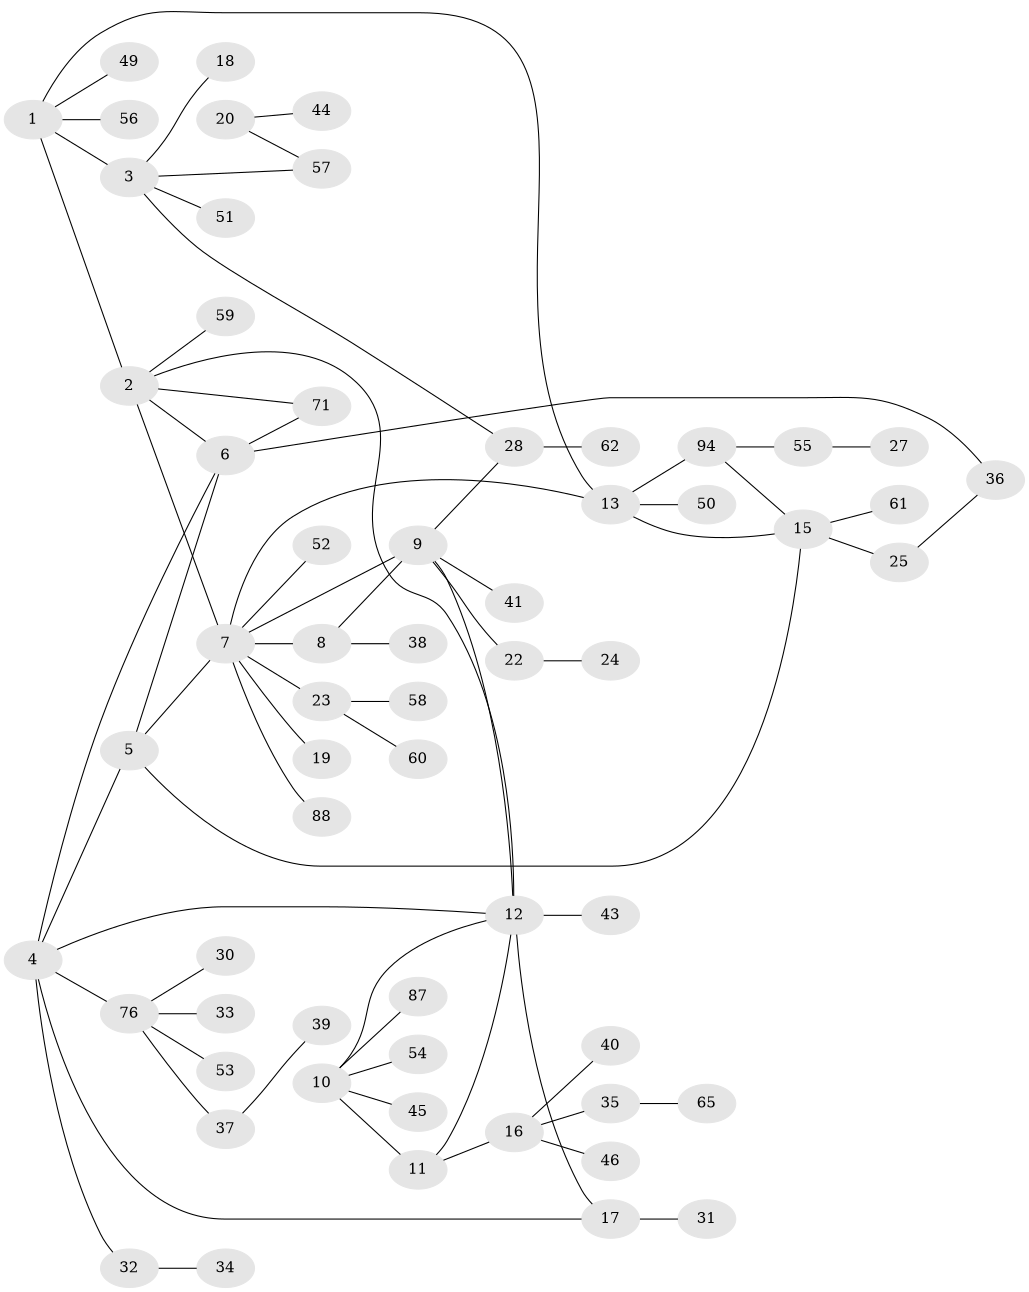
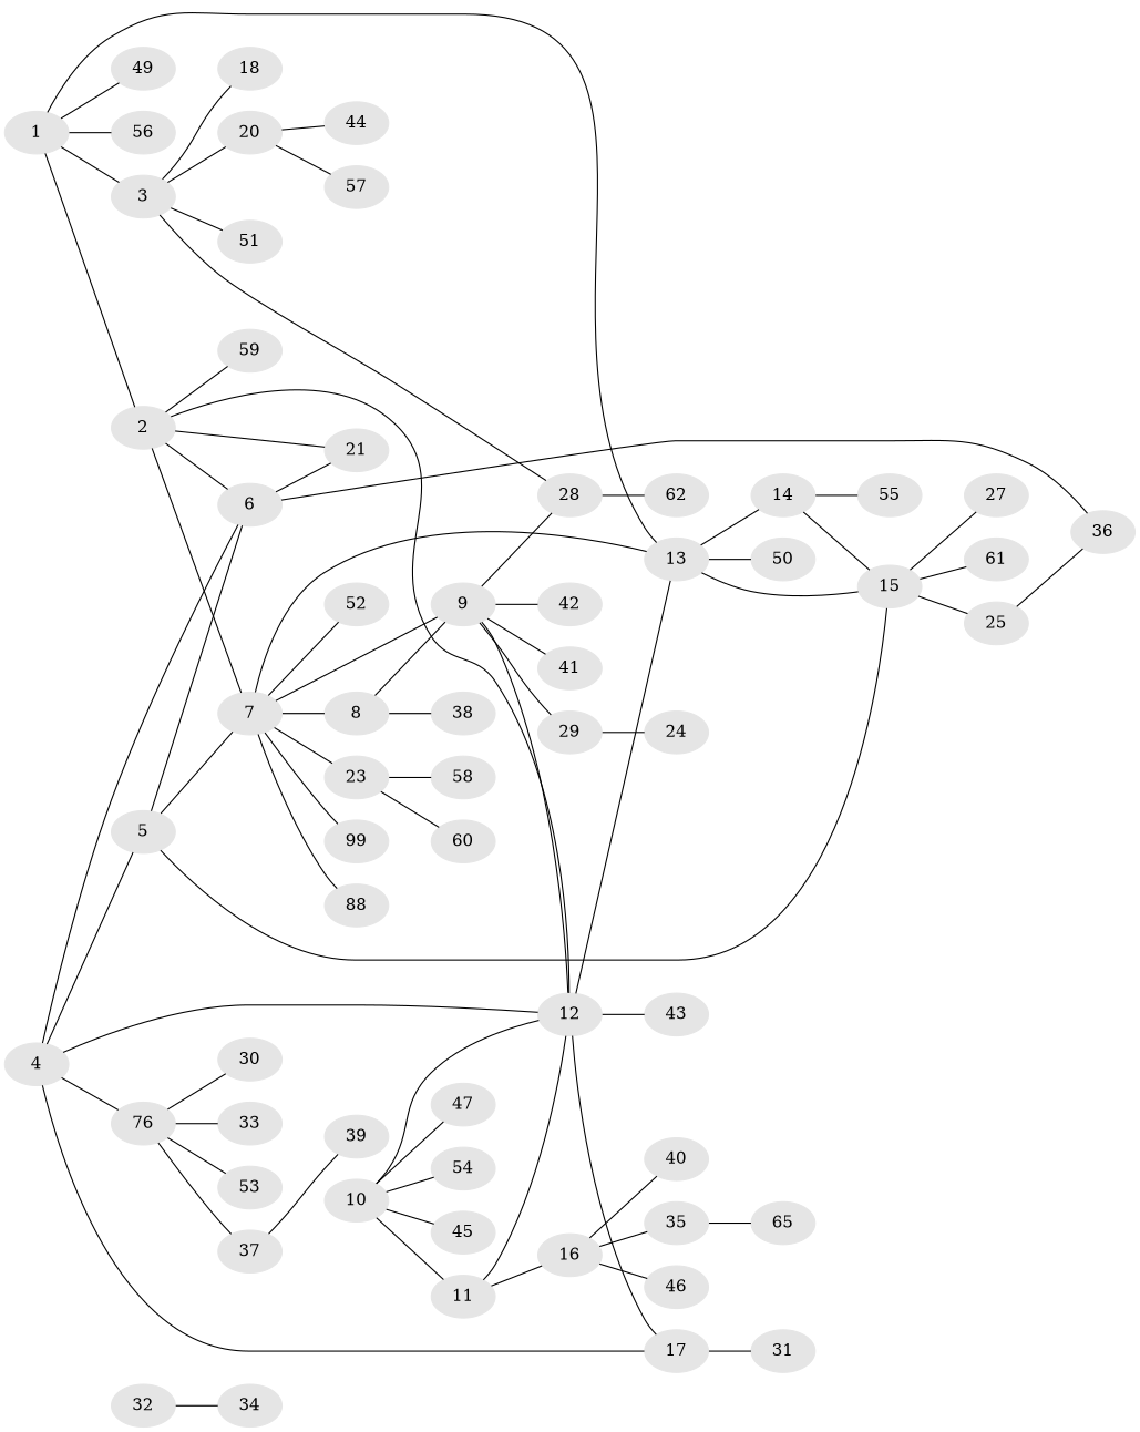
  graph {
    rankdir=LR
    node [color=gray90 style=filled]
    1
    2
    3
    13
    49
    56
    6
    7
    12
-   21 [label=71]
+   21
    59
    18
    20
    28
    51
    15
-   14 [label=94]
+   14
    50
    36
    8
    9
-   19
+   19 [label=99]
    23
    n24 [label=88]
    52
    17
    43
    44
    57
    62
    4
    5
    n33 [label=76]
    32
    31
    30
    33
    37
    53
    34
    25
    27
    61
    38
-   22
+   22 [label=29]
    41
+   42
    58
    60
    24
    10
    11
    45
-   47 [label=87]
+   47
    54
    16
    35
    40
    46
    55
    n61 [label=65]
    39
    1 -- 2
    1 -- 3
    1 -- 13
    1 -- 49
    1 -- 56
    2 -- 6
    2 -- 7
    2 -- 12
    2 -- 21
    2 -- 59
    3 -- 18
-   3 -- 57
+   3 -- 20
    3 -- 28
    3 -- 51
    13 -- 15
    13 -- 14
    13 -- 50
    6 -- 21
    6 -- 36
    7 -- 13
    7 -- 8
    7 -- 9
    7 -- 19
    7 -- 23
    7 -- n24
    7 -- 52
+   12 -- 13
    12 -- 17
    12 -- 43
    20 -- 44
    20 -- 57
    28 -- 62
    15 -- 25
-   55 -- 27
+   15 -- 27
    15 -- 61
    14 -- 15
    14 -- 55
    8 -- 9
    8 -- 38
    9 -- 12
    9 -- 28
    9 -- 22
    9 -- 41
+   9 -- 42
    23 -- 58
    23 -- 60
    17 -- 31
    4 -- 6
    4 -- 12
    4 -- 17
    4 -- 5
    4 -- n33
-   4 -- 32
    5 -- 6
    5 -- 7
    5 -- 15
    n33 -- 30
    n33 -- 33
    n33 -- 37
    n33 -- 53
    32 -- 34
    37 -- 39
    25 -- 36
    22 -- 24
    10 -- 12
    10 -- 11
    10 -- 45
    10 -- 47
    10 -- 54
    11 -- 12
    11 -- 16
    16 -- 35
    16 -- 40
    16 -- 46
    35 -- n61
  }
